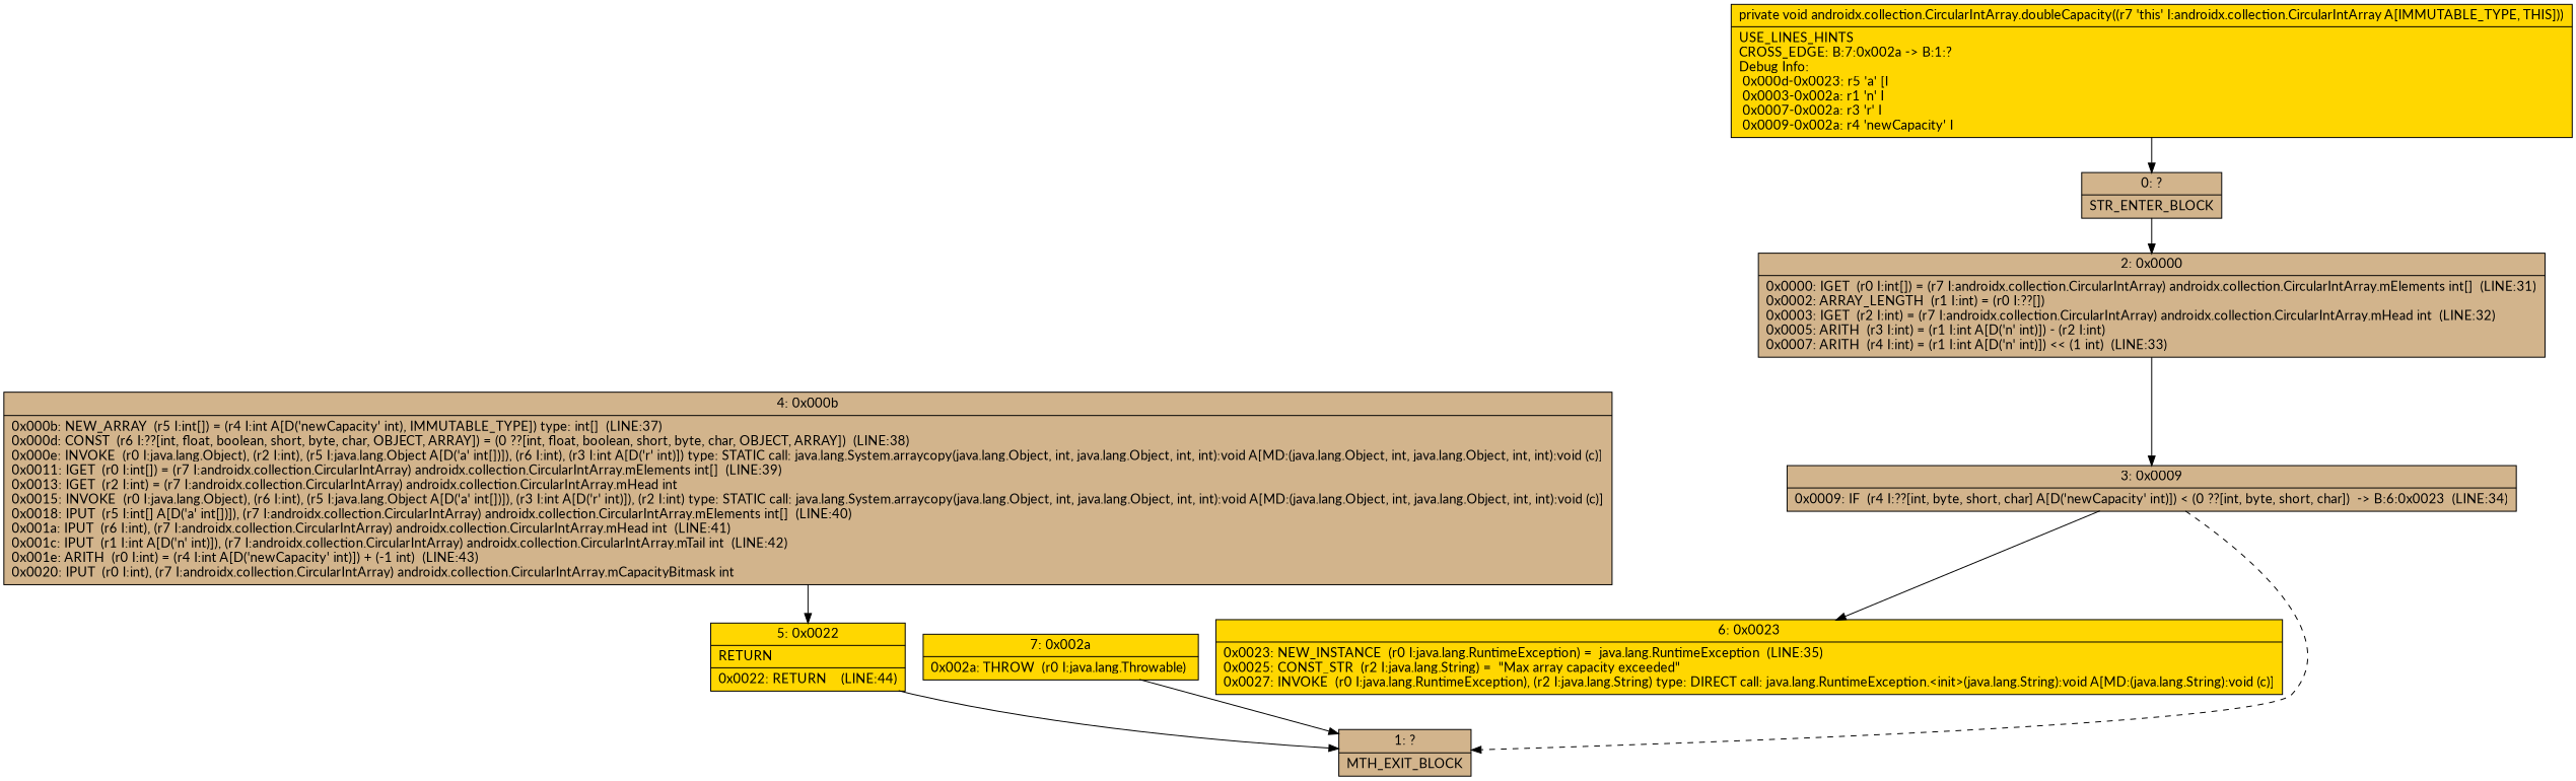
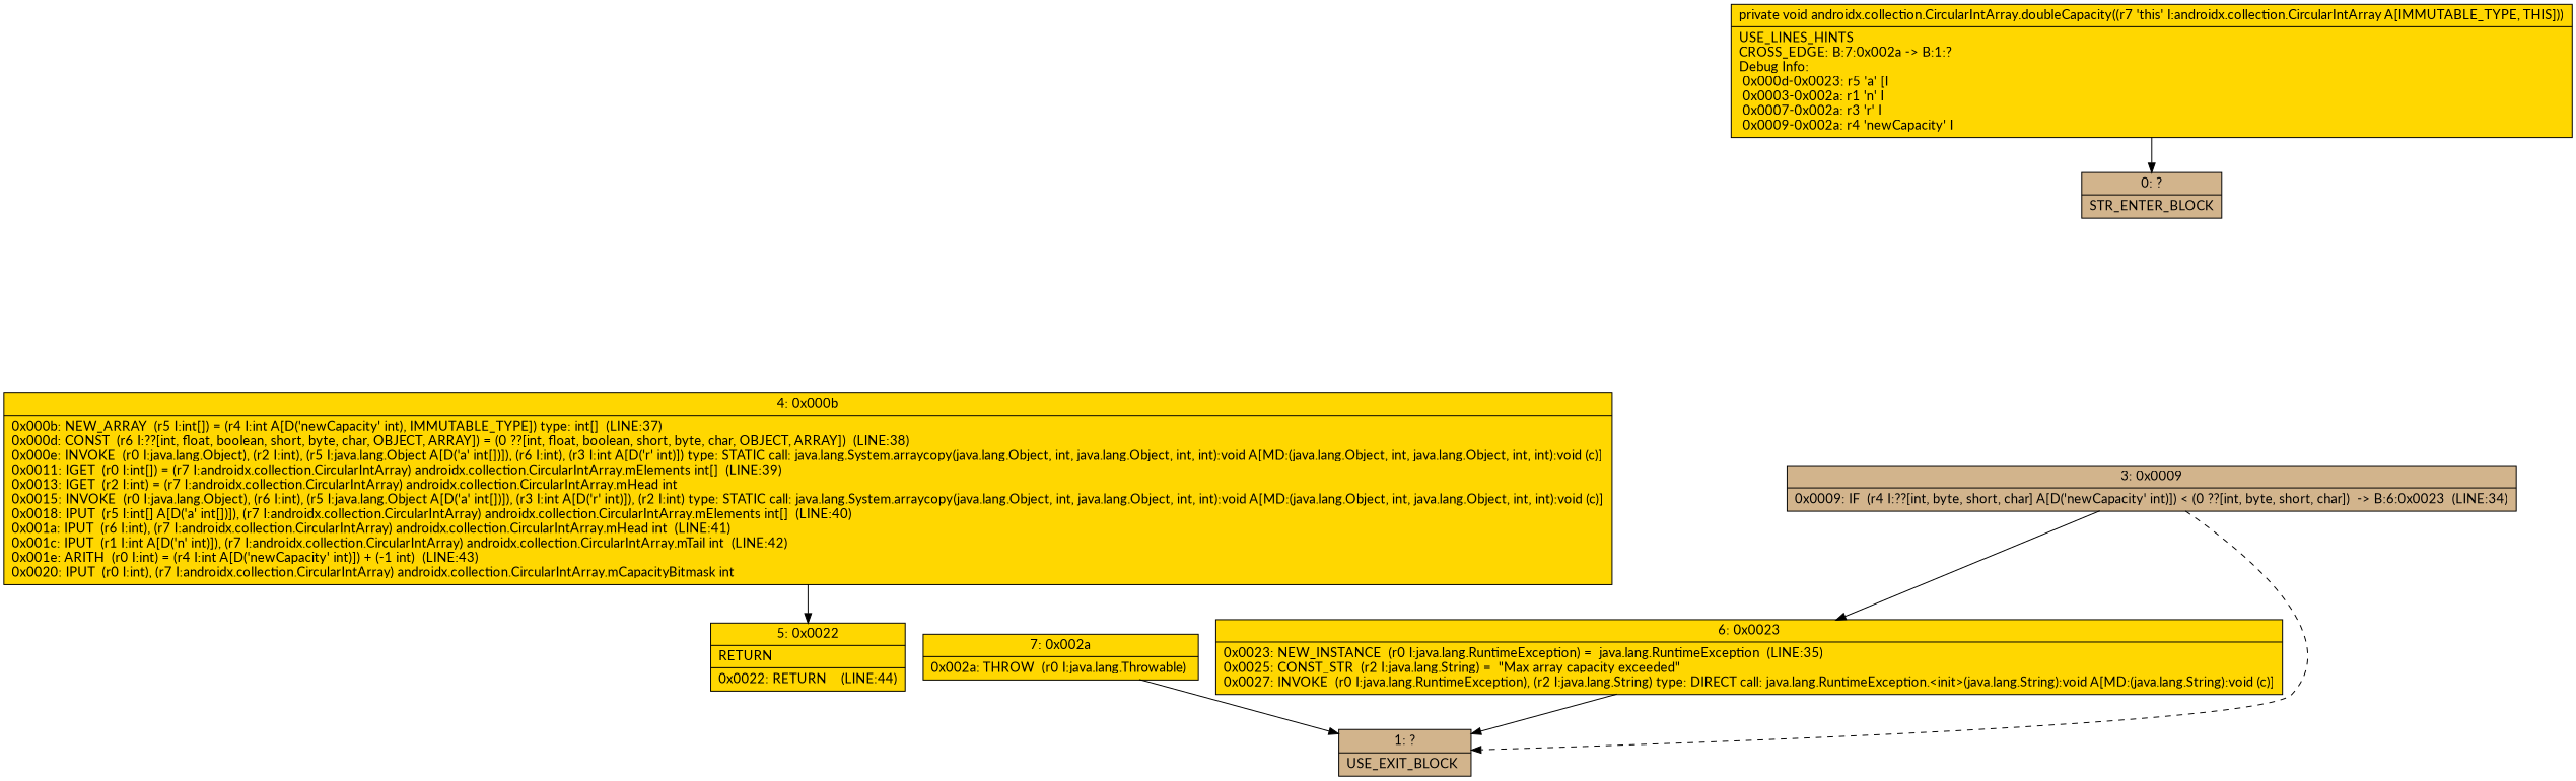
  digraph {
    fontname=Lato
    node [fillcolor=gold fontname=Lato shape=record style=filled]
    edge [fontname=Lato]
    n1 [fillcolor=tan label="{0\:\ ?|STR_ENTER_BLOCK\l}"]
-   n2 [fillcolor=tan label="{2\:\ 0x0000|0x0000: IGET  (r0 I:int[]) = (r7 I:androidx.collection.CircularIntArray) androidx.collection.CircularIntArray.mElements int[]  (LINE:31)\l0x0002: ARRAY_LENGTH  (r1 I:int) = (r0 I:??[]) \l0x0003: IGET  (r2 I:int) = (r7 I:androidx.collection.CircularIntArray) androidx.collection.CircularIntArray.mHead int  (LINE:32)\l0x0005: ARITH  (r3 I:int) = (r1 I:int A[D('n' int)]) \- (r2 I:int) \l0x0007: ARITH  (r4 I:int) = (r1 I:int A[D('n' int)]) \<\< (1 int)  (LINE:33)\l}"]
    n3 [fillcolor=tan label="{3\:\ 0x0009|0x0009: IF  (r4 I:??[int, byte, short, char] A[D('newCapacity' int)]) \< (0 ??[int, byte, short, char])  \-\> B:6:0x0023  (LINE:34)\l}"]
    n4 [label="{6\:\ 0x0023|0x0023: NEW_INSTANCE  (r0 I:java.lang.RuntimeException) =  java.lang.RuntimeException  (LINE:35)\l0x0025: CONST_STR  (r2 I:java.lang.String) =  \"Max array capacity exceeded\" \l0x0027: INVOKE  (r0 I:java.lang.RuntimeException), (r2 I:java.lang.String) type: DIRECT call: java.lang.RuntimeException.\<init\>(java.lang.String):void A[MD:(java.lang.String):void (c)]\l}"]
-   n5 [fillcolor=tan label="{1\:\ ?|MTH_EXIT_BLOCK\l}"]
-   n6 [fillcolor=tan label="{4\:\ 0x000b|0x000b: NEW_ARRAY  (r5 I:int[]) = (r4 I:int A[D('newCapacity' int), IMMUTABLE_TYPE]) type: int[]  (LINE:37)\l0x000d: CONST  (r6 I:??[int, float, boolean, short, byte, char, OBJECT, ARRAY]) = (0 ??[int, float, boolean, short, byte, char, OBJECT, ARRAY])  (LINE:38)\l0x000e: INVOKE  (r0 I:java.lang.Object), (r2 I:int), (r5 I:java.lang.Object A[D('a' int[])]), (r6 I:int), (r3 I:int A[D('r' int)]) type: STATIC call: java.lang.System.arraycopy(java.lang.Object, int, java.lang.Object, int, int):void A[MD:(java.lang.Object, int, java.lang.Object, int, int):void (c)]\l0x0011: IGET  (r0 I:int[]) = (r7 I:androidx.collection.CircularIntArray) androidx.collection.CircularIntArray.mElements int[]  (LINE:39)\l0x0013: IGET  (r2 I:int) = (r7 I:androidx.collection.CircularIntArray) androidx.collection.CircularIntArray.mHead int \l0x0015: INVOKE  (r0 I:java.lang.Object), (r6 I:int), (r5 I:java.lang.Object A[D('a' int[])]), (r3 I:int A[D('r' int)]), (r2 I:int) type: STATIC call: java.lang.System.arraycopy(java.lang.Object, int, java.lang.Object, int, int):void A[MD:(java.lang.Object, int, java.lang.Object, int, int):void (c)]\l0x0018: IPUT  (r5 I:int[] A[D('a' int[])]), (r7 I:androidx.collection.CircularIntArray) androidx.collection.CircularIntArray.mElements int[]  (LINE:40)\l0x001a: IPUT  (r6 I:int), (r7 I:androidx.collection.CircularIntArray) androidx.collection.CircularIntArray.mHead int  (LINE:41)\l0x001c: IPUT  (r1 I:int A[D('n' int)]), (r7 I:androidx.collection.CircularIntArray) androidx.collection.CircularIntArray.mTail int  (LINE:42)\l0x001e: ARITH  (r0 I:int) = (r4 I:int A[D('newCapacity' int)]) + (\-1 int)  (LINE:43)\l0x0020: IPUT  (r0 I:int), (r7 I:androidx.collection.CircularIntArray) androidx.collection.CircularIntArray.mCapacityBitmask int \l}"]
+   n5 [fillcolor=tan label="{1\:\ ?|USE_EXIT_BLOCK\l}"]
+   n6 [label="{4\:\ 0x000b|0x000b: NEW_ARRAY  (r5 I:int[]) = (r4 I:int A[D('newCapacity' int), IMMUTABLE_TYPE]) type: int[]  (LINE:37)\l0x000d: CONST  (r6 I:??[int, float, boolean, short, byte, char, OBJECT, ARRAY]) = (0 ??[int, float, boolean, short, byte, char, OBJECT, ARRAY])  (LINE:38)\l0x000e: INVOKE  (r0 I:java.lang.Object), (r2 I:int), (r5 I:java.lang.Object A[D('a' int[])]), (r6 I:int), (r3 I:int A[D('r' int)]) type: STATIC call: java.lang.System.arraycopy(java.lang.Object, int, java.lang.Object, int, int):void A[MD:(java.lang.Object, int, java.lang.Object, int, int):void (c)]\l0x0011: IGET  (r0 I:int[]) = (r7 I:androidx.collection.CircularIntArray) androidx.collection.CircularIntArray.mElements int[]  (LINE:39)\l0x0013: IGET  (r2 I:int) = (r7 I:androidx.collection.CircularIntArray) androidx.collection.CircularIntArray.mHead int \l0x0015: INVOKE  (r0 I:java.lang.Object), (r6 I:int), (r5 I:java.lang.Object A[D('a' int[])]), (r3 I:int A[D('r' int)]), (r2 I:int) type: STATIC call: java.lang.System.arraycopy(java.lang.Object, int, java.lang.Object, int, int):void A[MD:(java.lang.Object, int, java.lang.Object, int, int):void (c)]\l0x0018: IPUT  (r5 I:int[] A[D('a' int[])]), (r7 I:androidx.collection.CircularIntArray) androidx.collection.CircularIntArray.mElements int[]  (LINE:40)\l0x001a: IPUT  (r6 I:int), (r7 I:androidx.collection.CircularIntArray) androidx.collection.CircularIntArray.mHead int  (LINE:41)\l0x001c: IPUT  (r1 I:int A[D('n' int)]), (r7 I:androidx.collection.CircularIntArray) androidx.collection.CircularIntArray.mTail int  (LINE:42)\l0x001e: ARITH  (r0 I:int) = (r4 I:int A[D('newCapacity' int)]) + (\-1 int)  (LINE:43)\l0x0020: IPUT  (r0 I:int), (r7 I:androidx.collection.CircularIntArray) androidx.collection.CircularIntArray.mCapacityBitmask int \l}"]
    n7 [label="{5\:\ 0x0022|RETURN\l|0x0022: RETURN    (LINE:44)\l}"]
    n8 [label="{7\:\ 0x002a|0x002a: THROW  (r0 I:java.lang.Throwable) \l}"]
    n9 [label="{private void androidx.collection.CircularIntArray.doubleCapacity((r7 'this' I:androidx.collection.CircularIntArray A[IMMUTABLE_TYPE, THIS]))  | USE_LINES_HINTS\lCROSS_EDGE: B:7:0x002a \-\> B:1:?\lDebug Info:\l  0x000d\-0x0023: r5 'a' [I\l  0x0003\-0x002a: r1 'n' I\l  0x0007\-0x002a: r3 'r' I\l  0x0009\-0x002a: r4 'newCapacity' I\l}"]
-   n1 -> n2
-   n2 -> n3
    n3 -> n4
    n3 -> n5 [style=dashed]
    n6 -> n7
-   n7 -> n5
+   n4 -> n5
    n8 -> n5
    n9 -> n1
  }
